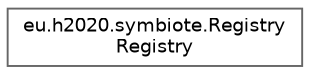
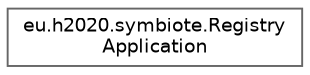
  digraph {
    rankdir=TB
-   n1 [color=gray40 fillcolor=white fontname=Helvetica fontsize=10 height=0.2 label="eu.h2020.symbiote.Registry\lRegistry" shape=record style=filled width=0.4]
+   n1 [color=gray40 fillcolor=white fontname=Helvetica fontsize=10 height=0.2 label="eu.h2020.symbiote.Registry\lApplication" shape=record style=filled width=0.4]
  }
